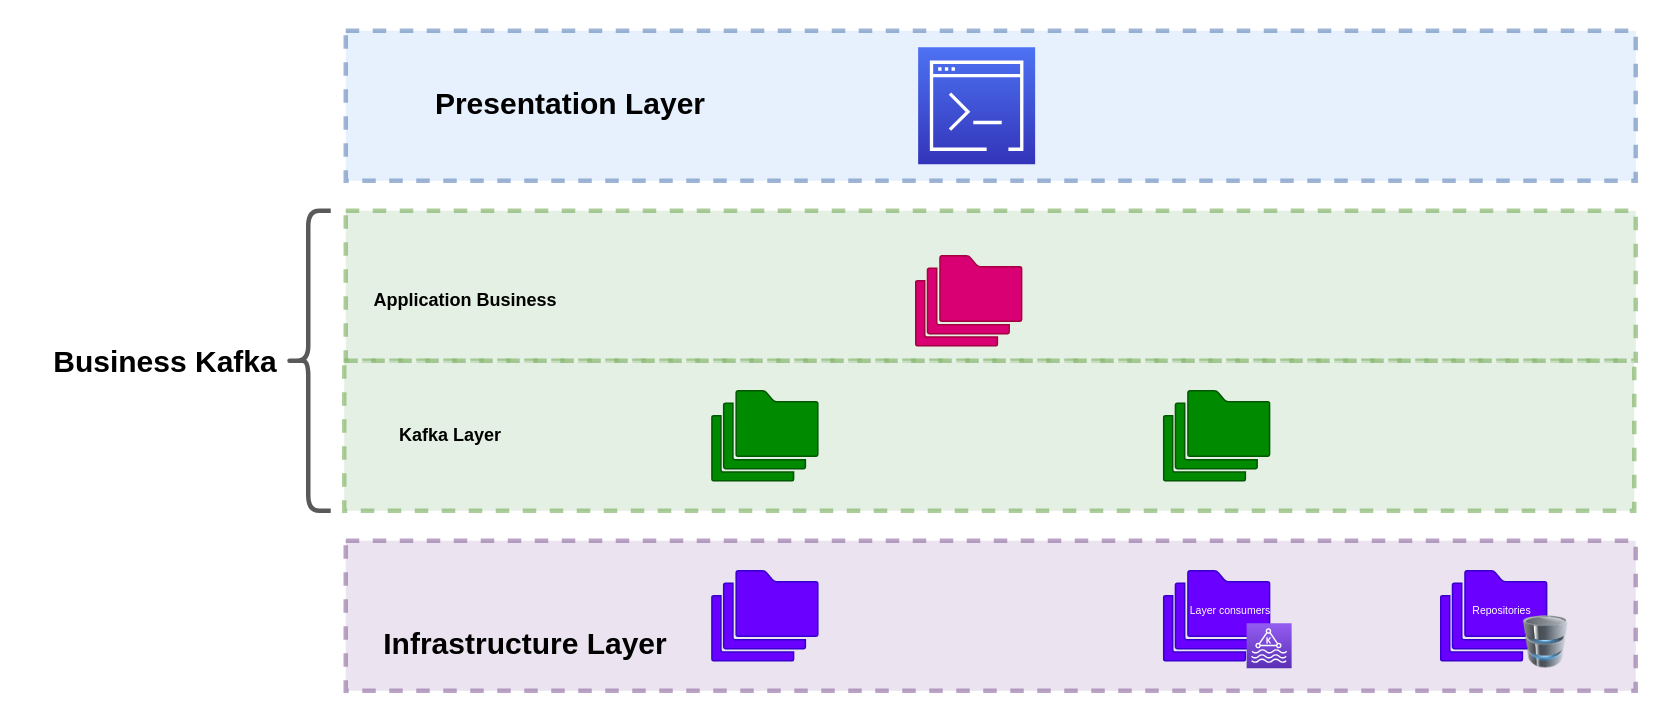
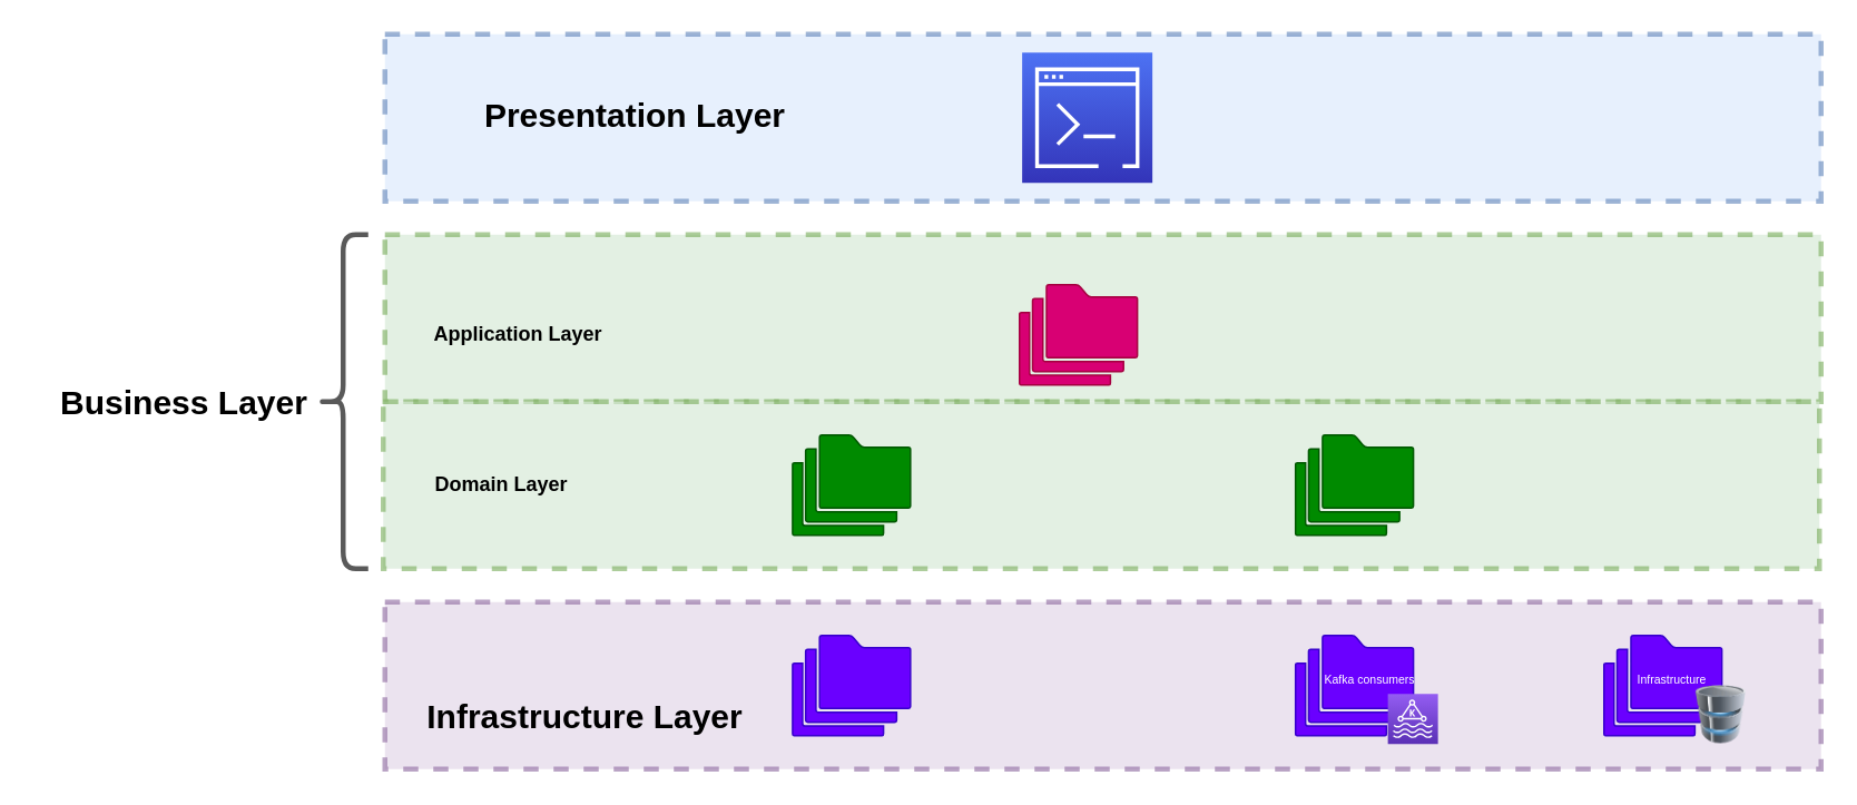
  <mxCell id="0" />
  <mxCell id="1" parent="0" />
  <mxCell id="2" value="" style="rounded=0;whiteSpace=wrap;html=1;opacity=65;dashed=1;strokeWidth=3;perimeterSpacing=2;fillColor=#dae8fc;strokeColor=#6c8ebf;" vertex="1" parent="1"><mxGeometry x="230" y="20" width="860" height="100" as="geometry" /></mxCell>
  <mxCell id="3" value="" style="rounded=0;whiteSpace=wrap;html=1;opacity=65;dashed=1;strokeWidth=3;fillColor=#d5e8d4;strokeColor=#82b366;" vertex="1" parent="1"><mxGeometry x="230" y="140" width="860" height="100" as="geometry" /></mxCell>
  <mxCell id="4" value="" style="sketch=0;html=1;aspect=fixed;strokeColor=#A50040;shadow=0;align=center;verticalAlign=top;fillColor=#d80073;shape=mxgraph.gcp2.folders;fontColor=#ffffff;" vertex="1" parent="1"><mxGeometry x="610" y="170" width="70.59" height="60" as="geometry" /></mxCell>
  <mxCell id="5" value="" style="rounded=0;whiteSpace=wrap;html=1;opacity=65;dashed=1;strokeWidth=3;fillColor=#d5e8d4;strokeColor=#82b366;" vertex="1" parent="1"><mxGeometry x="229" y="240" width="860" height="100" as="geometry" /></mxCell>
  <mxCell id="6" value="" style="sketch=0;html=1;aspect=fixed;strokeColor=#005700;shadow=0;align=center;verticalAlign=top;fillColor=#008a00;shape=mxgraph.gcp2.folders;fontColor=#ffffff;" vertex="1" parent="1"><mxGeometry x="474.12" y="260" width="70.59" height="60" as="geometry" /></mxCell>
  <mxCell id="7" value="" style="sketch=0;html=1;aspect=fixed;strokeColor=#005700;shadow=0;align=center;verticalAlign=top;fillColor=#008a00;shape=mxgraph.gcp2.folders;fontColor=#ffffff;" vertex="1" parent="1"><mxGeometry x="775.3" y="260" width="70.59" height="60" as="geometry" /></mxCell>
  <mxCell id="8" value="" style="rounded=0;whiteSpace=wrap;html=1;opacity=65;dashed=1;strokeWidth=3;fillColor=#e1d5e7;strokeColor=#9673a6;" vertex="1" parent="1"><mxGeometry x="230" y="360" width="860" height="100" as="geometry" /></mxCell>
  <mxCell id="9" value="" style="sketch=0;html=1;aspect=fixed;strokeColor=#3700CC;shadow=0;align=center;verticalAlign=top;fillColor=#6a00ff;shape=mxgraph.gcp2.folders;fontColor=#ffffff;" vertex="1" parent="1"><mxGeometry x="960" y="380" width="70.59" height="60" as="geometry" /></mxCell>
  <mxCell id="10" value="" style="sketch=0;html=1;aspect=fixed;strokeColor=#3700CC;shadow=0;align=center;verticalAlign=top;fillColor=#6a00ff;shape=mxgraph.gcp2.folders;fontColor=#ffffff;" vertex="1" parent="1"><mxGeometry x="474.12" y="380" width="70.59" height="60" as="geometry" /></mxCell>
  <mxCell id="11" value="" style="sketch=0;html=1;aspect=fixed;strokeColor=#3700CC;shadow=0;align=center;verticalAlign=top;fillColor=#6a00ff;shape=mxgraph.gcp2.folders;fontColor=#ffffff;" vertex="1" parent="1"><mxGeometry x="775.3" y="380" width="70.59" height="60" as="geometry" /></mxCell>
  <mxCell id="12" value="" style="image;html=1;image=img/lib/clip_art/computers/Database_128x128.png" vertex="1" parent="1"><mxGeometry x="1015.29" y="405" width="30" height="45" as="geometry" /></mxCell>
- <mxCell id="13" value="&lt;font color=&quot;#ffffff&quot; style=&quot;font-size: 7px;&quot;&gt;Repositories&lt;/font&gt;" style="text;html=1;strokeColor=none;fillColor=none;align=center;verticalAlign=middle;whiteSpace=wrap;rounded=0;" vertex="1" parent="1"><mxGeometry x="970.59" y="390" width="60" height="30" as="geometry" /></mxCell>
+ <mxCell id="13" value="&lt;font color=&quot;#ffffff&quot; style=&quot;font-size: 7px;&quot;&gt;Infrastructure&lt;/font&gt;" style="text;html=1;strokeColor=none;fillColor=none;align=center;verticalAlign=middle;whiteSpace=wrap;rounded=0;" vertex="1" parent="1"><mxGeometry x="970.59" y="390" width="60" height="30" as="geometry" /></mxCell>
  <mxCell id="14" value="" style="sketch=0;points=[[0,0,0],[0.25,0,0],[0.5,0,0],[0.75,0,0],[1,0,0],[0,1,0],[0.25,1,0],[0.5,1,0],[0.75,1,0],[1,1,0],[0,0.25,0],[0,0.5,0],[0,0.75,0],[1,0.25,0],[1,0.5,0],[1,0.75,0]];outlineConnect=0;fontColor=#232F3E;gradientColor=#945DF2;gradientDirection=north;fillColor=#5A30B5;strokeColor=#ffffff;dashed=0;verticalLabelPosition=bottom;verticalAlign=top;align=center;html=1;fontSize=12;fontStyle=0;aspect=fixed;shape=mxgraph.aws4.resourceIcon;resIcon=mxgraph.aws4.managed_streaming_for_kafka;" vertex="1" parent="1"><mxGeometry x="830.59" y="415" width="30" height="30" as="geometry" /></mxCell>
- <mxCell id="15" value="&lt;font color=&quot;#ffffff&quot; style=&quot;font-size: 7px;&quot;&gt;Layer consumers&lt;/font&gt;" style="text;html=1;strokeColor=none;fillColor=none;align=center;verticalAlign=middle;whiteSpace=wrap;rounded=0;" vertex="1" parent="1"><mxGeometry x="789.89" y="390" width="60" height="30" as="geometry" /></mxCell>
+ <mxCell id="15" value="&lt;font color=&quot;#ffffff&quot; style=&quot;font-size: 7px;&quot;&gt;Kafka consumers&lt;/font&gt;" style="text;html=1;strokeColor=none;fillColor=none;align=center;verticalAlign=middle;whiteSpace=wrap;rounded=0;" vertex="1" parent="1"><mxGeometry x="789.89" y="390" width="60" height="30" as="geometry" /></mxCell>
  <mxCell id="16" value="" style="sketch=0;points=[[0,0,0],[0.25,0,0],[0.5,0,0],[0.75,0,0],[1,0,0],[0,1,0],[0.25,1,0],[0.5,1,0],[0.75,1,0],[1,1,0],[0,0.25,0],[0,0.5,0],[0,0.75,0],[1,0.25,0],[1,0.5,0],[1,0.75,0]];outlineConnect=0;fontColor=#232F3E;gradientColor=#4D72F3;gradientDirection=north;fillColor=#3334B9;strokeColor=#ffffff;dashed=0;verticalLabelPosition=bottom;verticalAlign=top;align=center;html=1;fontSize=12;fontStyle=0;aspect=fixed;shape=mxgraph.aws4.resourceIcon;resIcon=mxgraph.aws4.command_line_interface;" vertex="1" parent="1"><mxGeometry x="611.59" y="31" width="78" height="78" as="geometry" /></mxCell>
  <mxCell id="17" value="&lt;font size=&quot;1&quot; style=&quot;&quot;&gt;&lt;b style=&quot;font-size: 20px;&quot;&gt;Presentation Layer&lt;/b&gt;&lt;/font&gt;" style="text;html=1;strokeColor=none;fillColor=none;align=center;verticalAlign=middle;whiteSpace=wrap;rounded=0;fontSize=7;fontColor=#000000;" vertex="1" parent="1"><mxGeometry x="280" y="55.5" width="200" height="24.5" as="geometry" /></mxCell>
- <mxCell id="18" value="&lt;font size=&quot;1&quot; style=&quot;&quot;&gt;&lt;b style=&quot;font-size: 12px;&quot;&gt;Application Business&lt;/b&gt;&lt;/font&gt;" style="text;html=1;strokeColor=none;fillColor=none;align=center;verticalAlign=middle;whiteSpace=wrap;rounded=0;fontSize=7;fontColor=#000000;" vertex="1" parent="1"><mxGeometry x="220" y="185.5" width="180" height="29" as="geometry" /></mxCell>
+ <mxCell id="18" value="&lt;font size=&quot;1&quot; style=&quot;&quot;&gt;&lt;b style=&quot;font-size: 12px;&quot;&gt;Application Layer&lt;/b&gt;&lt;/font&gt;" style="text;html=1;strokeColor=none;fillColor=none;align=center;verticalAlign=middle;whiteSpace=wrap;rounded=0;fontSize=7;fontColor=#000000;" vertex="1" parent="1"><mxGeometry x="220" y="185.5" width="180" height="29" as="geometry" /></mxCell>
  <mxCell id="19" value="&lt;font size=&quot;1&quot; style=&quot;&quot;&gt;&lt;b style=&quot;font-size: 20px;&quot;&gt;Infrastructure Layer&lt;/b&gt;&lt;/font&gt;" style="text;html=1;strokeColor=none;fillColor=none;align=center;verticalAlign=middle;whiteSpace=wrap;rounded=0;fontSize=7;fontColor=#000000;" vertex="1" parent="1"><mxGeometry x="240" y="410.5" width="220" height="34.5" as="geometry" /></mxCell>
- <mxCell id="20" value="&lt;font size=&quot;1&quot; style=&quot;&quot;&gt;&lt;b style=&quot;font-size: 12px;&quot;&gt;Kafka Layer&lt;/b&gt;&lt;/font&gt;" style="text;html=1;strokeColor=none;fillColor=none;align=center;verticalAlign=middle;whiteSpace=wrap;rounded=0;fontSize=7;fontColor=#000000;" vertex="1" parent="1"><mxGeometry x="210" y="275.5" width="180" height="29" as="geometry" /></mxCell>
+ <mxCell id="20" value="&lt;font size=&quot;1&quot; style=&quot;&quot;&gt;&lt;b style=&quot;font-size: 12px;&quot;&gt;Domain Layer&lt;/b&gt;&lt;/font&gt;" style="text;html=1;strokeColor=none;fillColor=none;align=center;verticalAlign=middle;whiteSpace=wrap;rounded=0;fontSize=7;fontColor=#000000;" vertex="1" parent="1"><mxGeometry x="210" y="275.5" width="180" height="29" as="geometry" /></mxCell>
  <mxCell id="21" value="" style="shape=curlyBracket;whiteSpace=wrap;html=1;rounded=1;labelPosition=left;verticalLabelPosition=middle;align=right;verticalAlign=middle;labelBackgroundColor=none;strokeColor=#000000;strokeWidth=3;fontSize=16;fontColor=#000000;opacity=65;" vertex="1" parent="1"><mxGeometry x="190" y="140" width="30" height="200" as="geometry" /></mxCell>
- <mxCell id="22" value="&lt;font size=&quot;1&quot; style=&quot;&quot;&gt;&lt;b style=&quot;font-size: 20px;&quot;&gt;Business Kafka&lt;/b&gt;&lt;/font&gt;" style="text;html=1;strokeColor=none;fillColor=none;align=center;verticalAlign=middle;whiteSpace=wrap;rounded=0;fontSize=7;fontColor=#000000;" vertex="1" parent="1"><mxGeometry y="225.5" width="180" height="29" as="geometry" x="20" /></mxCell>
+ <mxCell id="22" value="&lt;font size=&quot;1&quot; style=&quot;&quot;&gt;&lt;b style=&quot;font-size: 20px;&quot;&gt;Business Layer&lt;/b&gt;&lt;/font&gt;" style="text;html=1;strokeColor=none;fillColor=none;align=center;verticalAlign=middle;whiteSpace=wrap;rounded=0;fontSize=7;fontColor=#000000;" vertex="1" parent="1"><mxGeometry y="225.5" width="180" height="29" as="geometry" x="20" /></mxCell>
